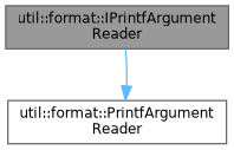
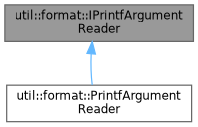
  digraph {
    node [color=gray40 fontname=Helvetica fontsize=10 shape=box style=filled]
    n1 [fillcolor=grey60 fontcolor=black height=0.2 label="util::format::IPrintfArgument\lReader" width=0.4]
    n2 [fillcolor=white height=0.2 label="util::format::PrintfArgument\lReader" width=0.4]
-   n2 -> n1 [color=steelblue1 dir=back fontname=Helvetica fontsize=10 labelfontname=Helvetica labelfontsize=10 style=solid]
+   n1 -> n2 [color=steelblue1 dir=back fontname=Helvetica fontsize=10 labelfontname=Helvetica labelfontsize=10 style=solid]
  }
